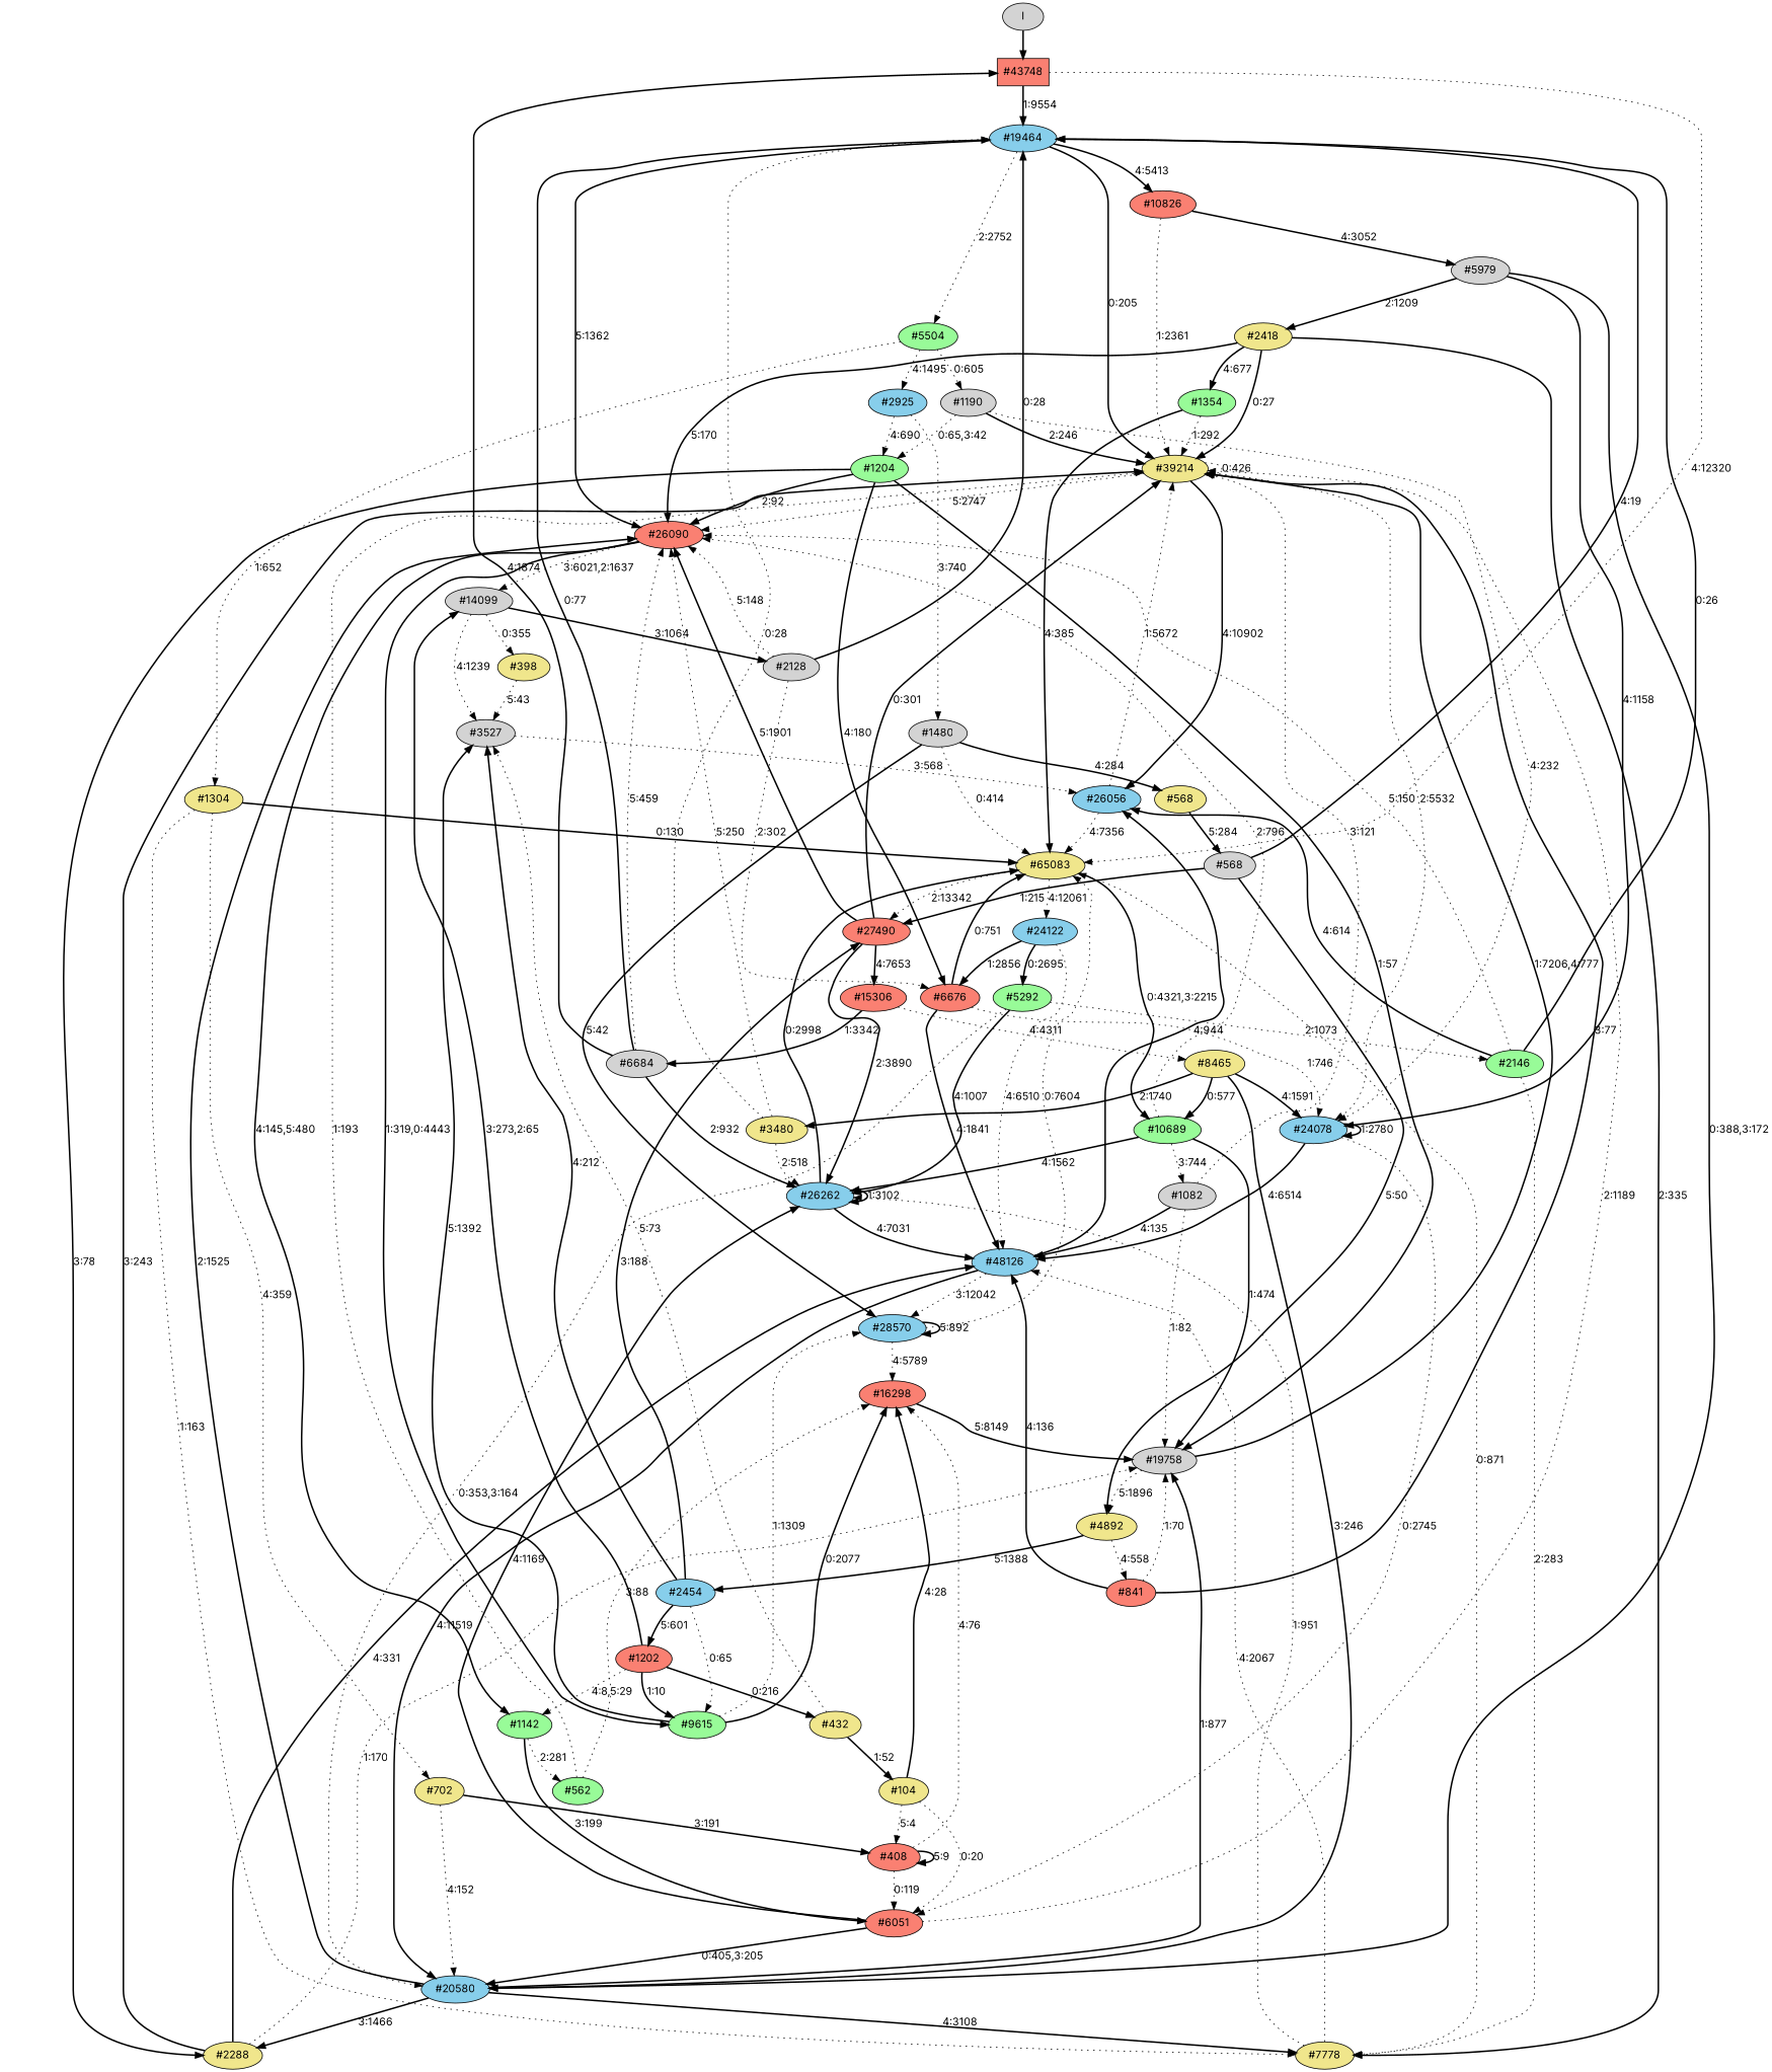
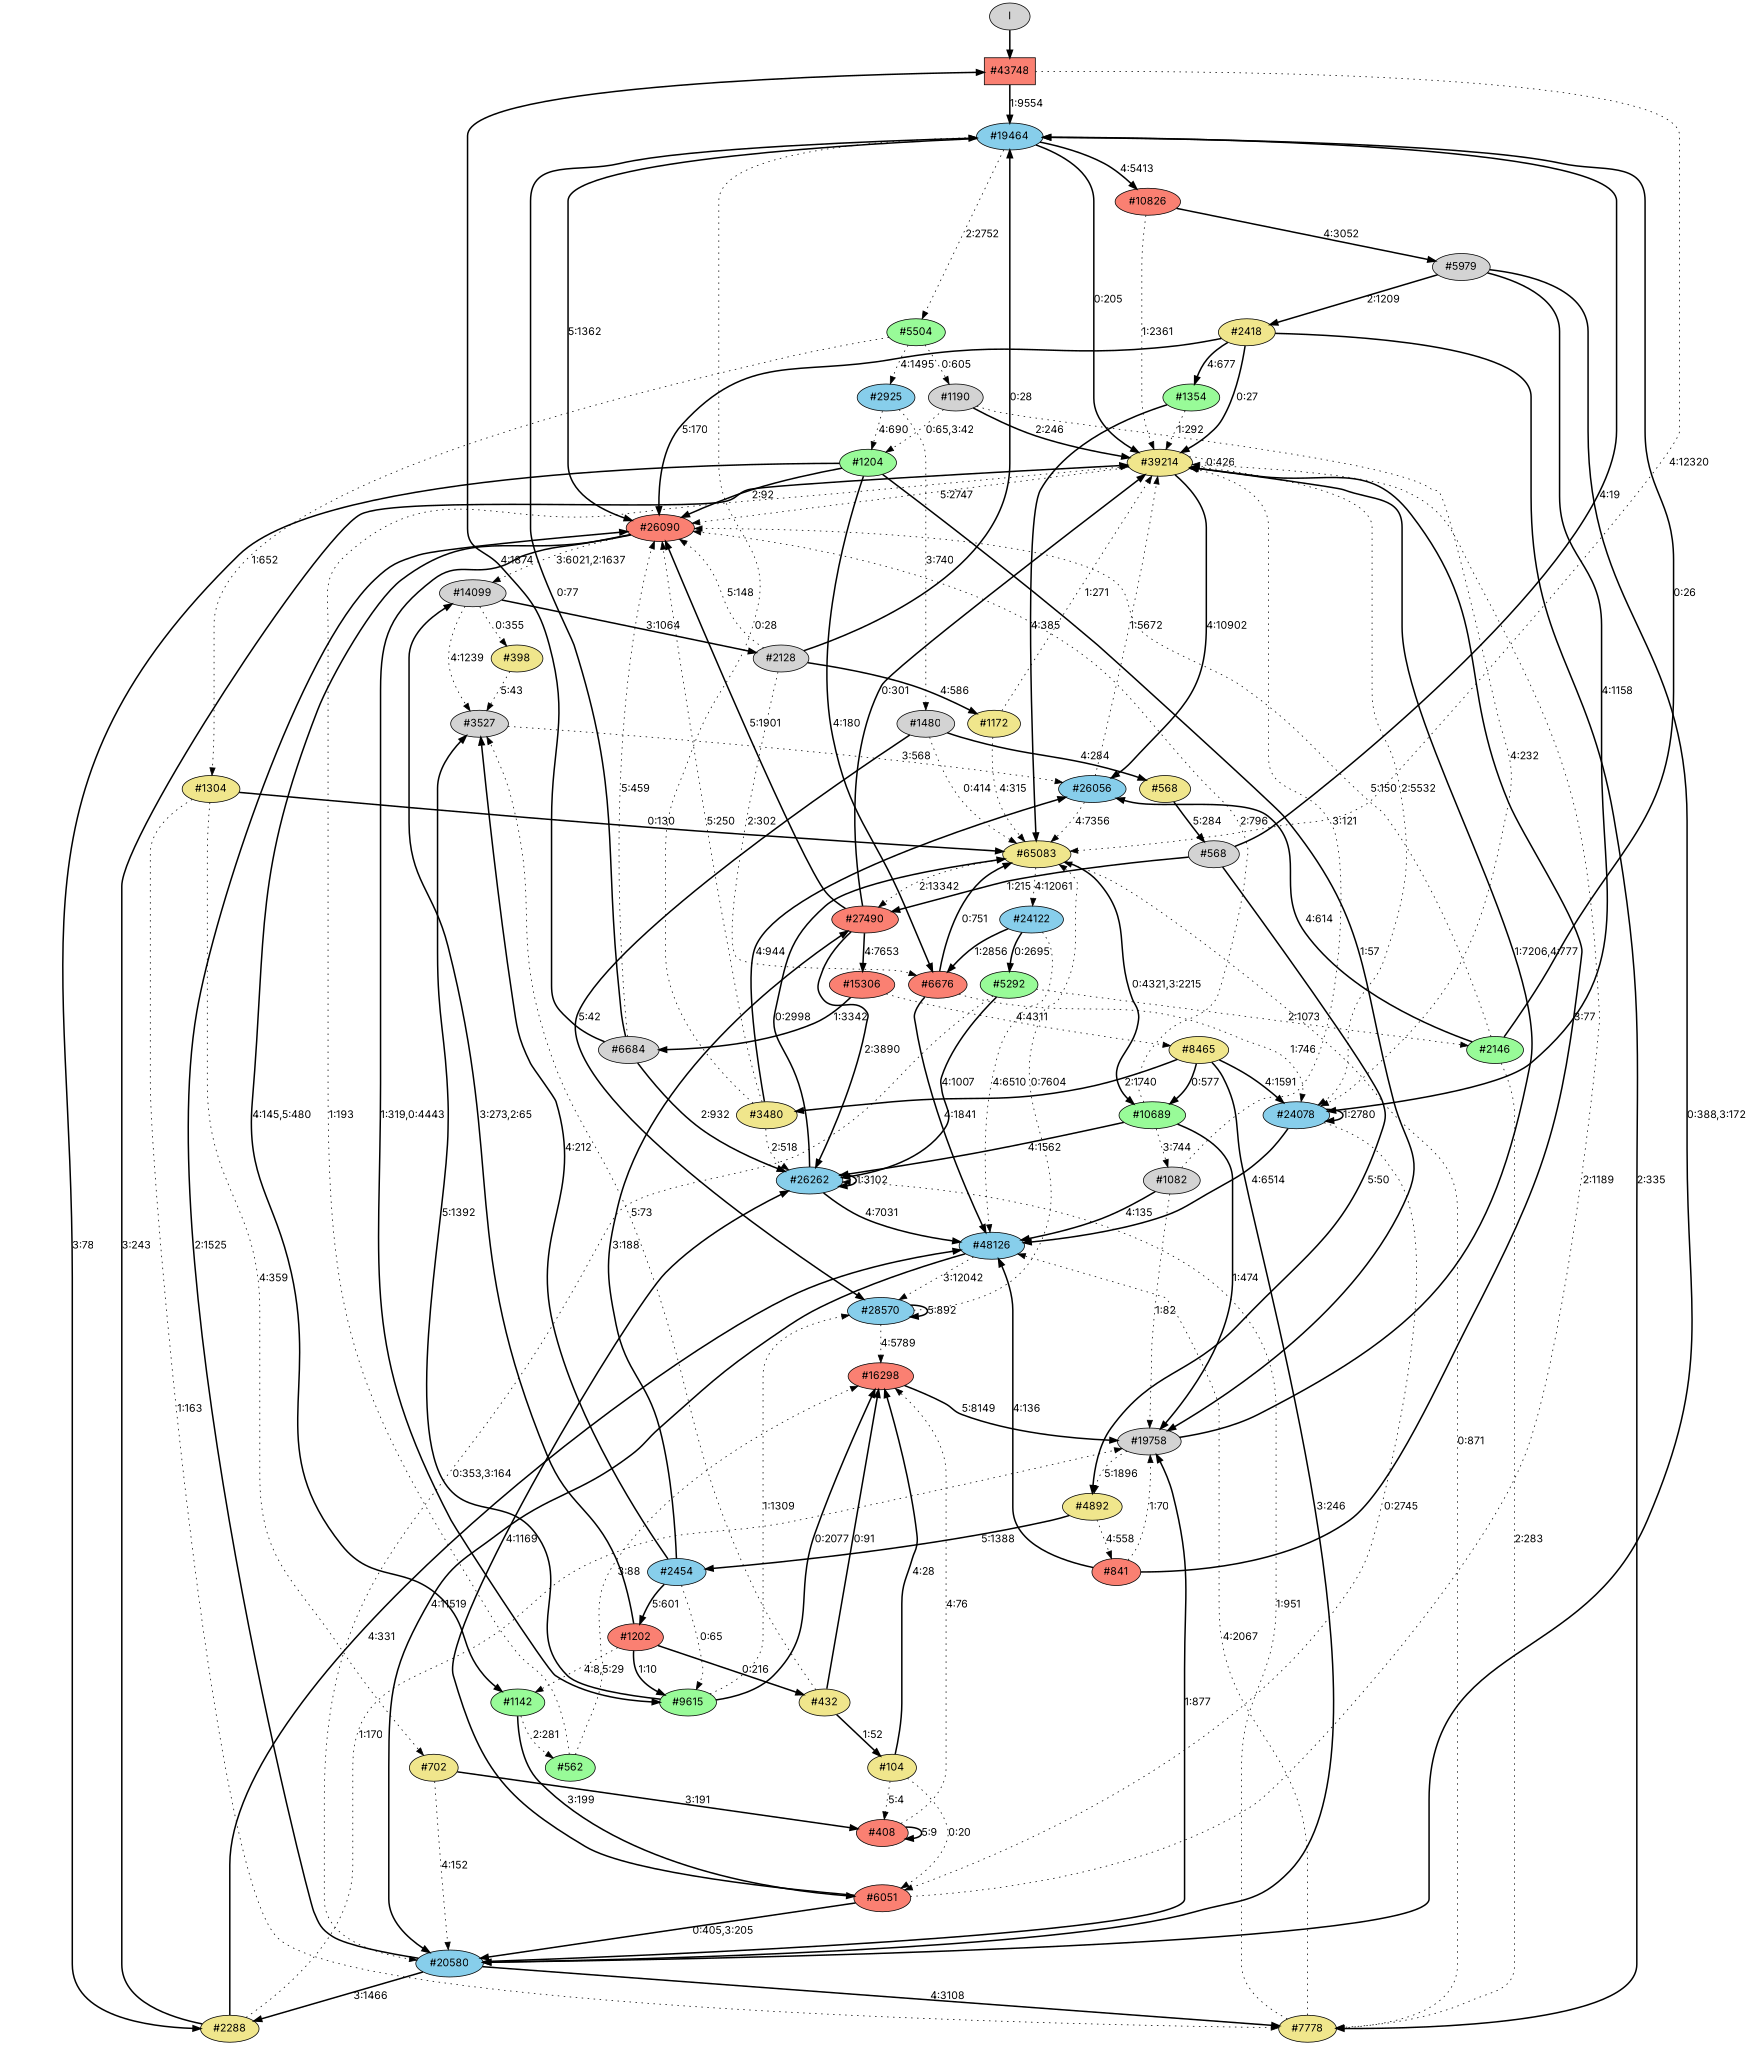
  digraph {
    fontname=Inter
    node [fillcolor=khaki fontname=Inter style=filled]
    edge [fontname=Inter style=bold]
    n1 [fillcolor=salmon label="#43748" shape=box]
    n2 [fillcolor=skyblue label="#19464"]
    n3 [label="#65083"]
    n4 [fillcolor=salmon label="#10826"]
    n5 [label="#39214"]
    n6 [fillcolor=palegreen label="#5504"]
    n7 [fillcolor=salmon label="#26090"]
    n8 [fillcolor=salmon label="#27490"]
    n9 [fillcolor=skyblue label="#24122"]
    n10 [fillcolor=palegreen label="#10689"]
    I [fillcolor=lightgrey]
    n12 [fillcolor=lightgrey label="#5979"]
    n13 [fillcolor=skyblue label="#26056"]
    n14 [fillcolor=skyblue label="#24078"]
    n15 [fillcolor=skyblue label="#2925"]
    n16 [label="#1304"]
    n17 [fillcolor=lightgrey label="#1190"]
    n18 [fillcolor=lightgrey label="#14099"]
    n19 [fillcolor=palegreen label="#9615"]
    n20 [fillcolor=palegreen label="#1142"]
    n21 [fillcolor=skyblue label="#26262"]
    n22 [fillcolor=salmon label="#15306"]
    n23 [fillcolor=skyblue label="#48126"]
    n24 [fillcolor=salmon label="#6676"]
    n25 [fillcolor=palegreen label="#5292"]
    n26 [fillcolor=lightgrey label="#19758"]
    n27 [fillcolor=lightgrey label="#1082"]
    n28 [fillcolor=skyblue label="#20580"]
    n29 [label="#2418"]
    n30 [fillcolor=salmon label="#6051"]
    n31 [fillcolor=palegreen label="#1204"]
    n32 [fillcolor=lightgrey label="#1480"]
    n33 [label="#7778"]
    n34 [label="#702"]
    n35 [fillcolor=lightgrey label="#3527"]
    n36 [fillcolor=lightgrey label="#2128"]
    n37 [label="#398"]
    n38 [fillcolor=skyblue label="#28570"]
    n39 [fillcolor=salmon label="#16298"]
    n40 [fillcolor=palegreen label="#562"]
    n41 [label="#2288"]
    n42 [fillcolor=palegreen label="#1354"]
    n43 [label="#4892"]
    n44 [label="#568"]
    n45 [fillcolor=salmon label="#408"]
    n46 [fillcolor=lightgrey label="#568"]
    n47 [fillcolor=salmon label="#841"]
    n48 [fillcolor=skyblue label="#2454"]
    n49 [fillcolor=lightgrey label="#6684"]
    n50 [label="#8465"]
    n51 [fillcolor=salmon label="#1202"]
+   n52 [label="#1172"]
    n53 [fillcolor=palegreen label="#2146"]
    n54 [label="#432"]
    n55 [label="#104"]
    n56 [label="#3480"]
    n1 -> n2 [label="1:9554"]
    n1 -> n3 [label="4:12320" style=dotted]
    n2 -> n4 [label="4:5413"]
    n2 -> n5 [label="0:205"]
    n2 -> n6 [label="2:2752" style=dotted]
    n2 -> n7 [label="5:1362"]
    n3 -> n8 [label="2:13342" style=dotted]
    n3 -> n9 [label="4:12061" style=dotted]
    n3 -> n10 [label="0:4321,3:2215"]
    n4 -> n5 [label="1:2361" style=dotted]
    n4 -> n12 [label="4:3052"]
    n5 -> n5 [label="0:426" style=dotted]
    n5 -> n7 [label="5:2747" style=dotted]
    n5 -> n13 [label="4:10902"]
    n5 -> n14 [label="2:5532" style=dotted]
    n6 -> n15 [label="4:1495" style=dotted]
    n6 -> n16 [label="1:652" style=dotted]
    n6 -> n17 [label="0:605" style=dotted]
    n7 -> n18 [label="3:6021,2:1637" style=dotted]
    n7 -> n19 [label="1:319,0:4443"]
    n7 -> n20 [label="4:145,5:480"]
    n8 -> n5 [label="0:301"]
    n8 -> n7 [label="5:1901"]
    n8 -> n21 [label="2:3890"]
    n8 -> n22 [label="4:7653"]
    n9 -> n23 [label="4:6510" style=dotted]
    n9 -> n24 [label="1:2856"]
    n9 -> n25 [label="0:2695"]
    n10 -> n7 [label="2:796" style=dotted]
    n10 -> n21 [label="4:1562"]
    n10 -> n26 [label="1:474"]
    n10 -> n27 [label="3:744" style=dotted]
    I -> n1
    n12 -> n14 [label="4:1158"]
    n12 -> n28 [label="0:388,3:172"]
    n12 -> n29 [label="2:1209"]
    n13 -> n3 [label="4:7356" style=dotted]
    n13 -> n5 [label="1:5672" style=dotted]
    n14 -> n14 [label="1:2780"]
    n14 -> n23 [label="4:6514"]
    n14 -> n30 [label="0:2745" style=dotted]
    n15 -> n31 [label="4:690" style=dotted]
    n15 -> n32 [label="3:740" style=dotted]
    n16 -> n3 [label="0:130"]
    n16 -> n33 [label="1:163" style=dotted]
    n16 -> n34 [label="4:359" style=dotted]
    n17 -> n5 [label="2:246"]
    n17 -> n14 [label="4:232" style=dotted]
    n17 -> n31 [label="0:65,3:42" style=dotted]
    n18 -> n35 [label="4:1239" style=dotted]
    n18 -> n36 [label="3:1064"]
    n18 -> n37 [label="0:355" style=dotted]
    n19 -> n35 [label="5:1392"]
    n19 -> n38 [label="1:1309" style=dotted]
    n19 -> n39 [label="0:2077"]
    n20 -> n30 [label="3:199"]
    n20 -> n40 [label="2:281" style=dotted]
    n21 -> n3 [label="0:2998"]
    n21 -> n21 [label="1:3102"]
    n21 -> n23 [label="4:7031"]
    n22 -> n49 [label="1:3342"]
    n22 -> n50 [label="4:4311" style=dotted]
    n23 -> n28 [label="4:11519"]
    n23 -> n38 [label="3:12042" style=dotted]
    n24 -> n3 [label="0:751"]
    n24 -> n14 [label="1:746" style=dotted]
    n24 -> n23 [label="4:1841"]
    n25 -> n21 [label="4:1007"]
    n25 -> n28 [label="0:353,3:164" style=dotted]
    n25 -> n53 [label="2:1073" style=dotted]
    n26 -> n5 [label="1:7206,4:777"]
    n26 -> n43 [label="5:1896" style=dotted]
    n27 -> n5 [label="3:121" style=dotted]
    n27 -> n23 [label="4:135"]
    n27 -> n26 [label="1:82" style=dotted]
    n28 -> n7 [label="2:1525"]
    n28 -> n26 [label="1:877"]
    n28 -> n33 [label="4:3108"]
    n28 -> n41 [label="3:1466"]
    n29 -> n5 [label="0:27"]
    n29 -> n7 [label="5:170"]
    n29 -> n33 [label="2:335"]
    n29 -> n42 [label="4:677"]
    n30 -> n5 [label="2:1189" style=dotted]
    n30 -> n21 [label="4:1169"]
    n30 -> n28 [label="0:405,3:205"]
    n31 -> n7 [label="2:92"]
    n31 -> n24 [label="4:180"]
    n31 -> n26 [label="1:57"]
    n31 -> n41 [label="3:78"]
    n32 -> n3 [label="0:414" style=dotted]
    n32 -> n38 [label="5:42"]
    n32 -> n44 [label="4:284"]
    n33 -> n3 [label="0:871" style=dotted]
    n33 -> n21 [label="1:951" style=dotted]
    n33 -> n23 [label="4:2067" style=dotted]
    n34 -> n28 [label="4:152" style=dotted]
    n34 -> n45 [label="3:191"]
    n35 -> n13 [label="3:568" style=dotted]
    n36 -> n2 [label="0:28"]
    n36 -> n7 [label="5:148" style=dotted]
    n36 -> n24 [label="2:302" style=dotted]
+   n36 -> n52 [label="4:586"]
    n37 -> n35 [label="5:43" style=dotted]
    n38 -> n3 [label="0:7604" style=dotted]
    n38 -> n38 [label="5:892"]
    n38 -> n39 [label="4:5789" style=dotted]
    n39 -> n26 [label="5:8149"]
    n40 -> n5 [label="1:193" style=dotted]
    n40 -> n39 [label="3:88" style=dotted]
    n41 -> n5 [label="3:243"]
    n41 -> n23 [label="4:331"]
    n41 -> n26 [label="1:170" style=dotted]
    n42 -> n3 [label="4:385"]
    n42 -> n5 [label="1:292" style=dotted]
    n43 -> n47 [label="4:558" style=dotted]
    n43 -> n48 [label="5:1388"]
    n44 -> n46 [label="5:284"]
-   n45 -> n30 [label="0:119" style=dotted]
    n45 -> n39 [label="4:76" style=dotted]
    n45 -> n45 [label="5:9"]
    n46 -> n2 [label="4:19"]
    n46 -> n8 [label="1:215"]
    n46 -> n43 [label="5:50"]
    n47 -> n5 [label="3:77"]
    n47 -> n23 [label="4:136"]
    n47 -> n26 [label="1:70" style=dotted]
    n48 -> n8 [label="3:188"]
    n48 -> n19 [label="0:65" style=dotted]
    n48 -> n35 [label="4:212"]
    n48 -> n51 [label="5:601"]
    n49 -> n1 [label="4:1874"]
    n49 -> n2 [label="0:77"]
    n49 -> n7 [label="5:459" style=dotted]
    n49 -> n21 [label="2:932"]
    n50 -> n10 [label="0:577"]
    n50 -> n14 [label="4:1591"]
    n50 -> n28 [label="3:246"]
    n50 -> n56 [label="2:1740"]
    n51 -> n18 [label="3:273,2:65"]
    n51 -> n19 [label="1:10"]
    n51 -> n20 [label="4:8,5:29" style=dotted]
    n51 -> n54 [label="0:216"]
+   n52 -> n3 [label="4:315" style=dotted]
+   n52 -> n5 [label="1:271" style=dotted]
    n53 -> n2 [label="0:26"]
    n53 -> n7 [label="5:150" style=dotted]
    n53 -> n13 [label="4:614"]
    n53 -> n33 [label="2:283" style=dotted]
    n54 -> n35 [label="5:73" style=dotted]
+   n54 -> n39 [label="0:91"]
    n54 -> n55 [label="1:52"]
    n55 -> n30 [label="0:20" style=dotted]
    n55 -> n39 [label="4:28"]
    n55 -> n45 [label="5:4" style=dotted]
    n56 -> n2 [label="0:28" style=dotted]
    n56 -> n7 [label="5:250" style=dotted]
-   n23 -> n13 [label="4:944"]
+   n56 -> n13 [label="4:944"]
    n56 -> n21 [label="2:518" style=dotted]
  }
